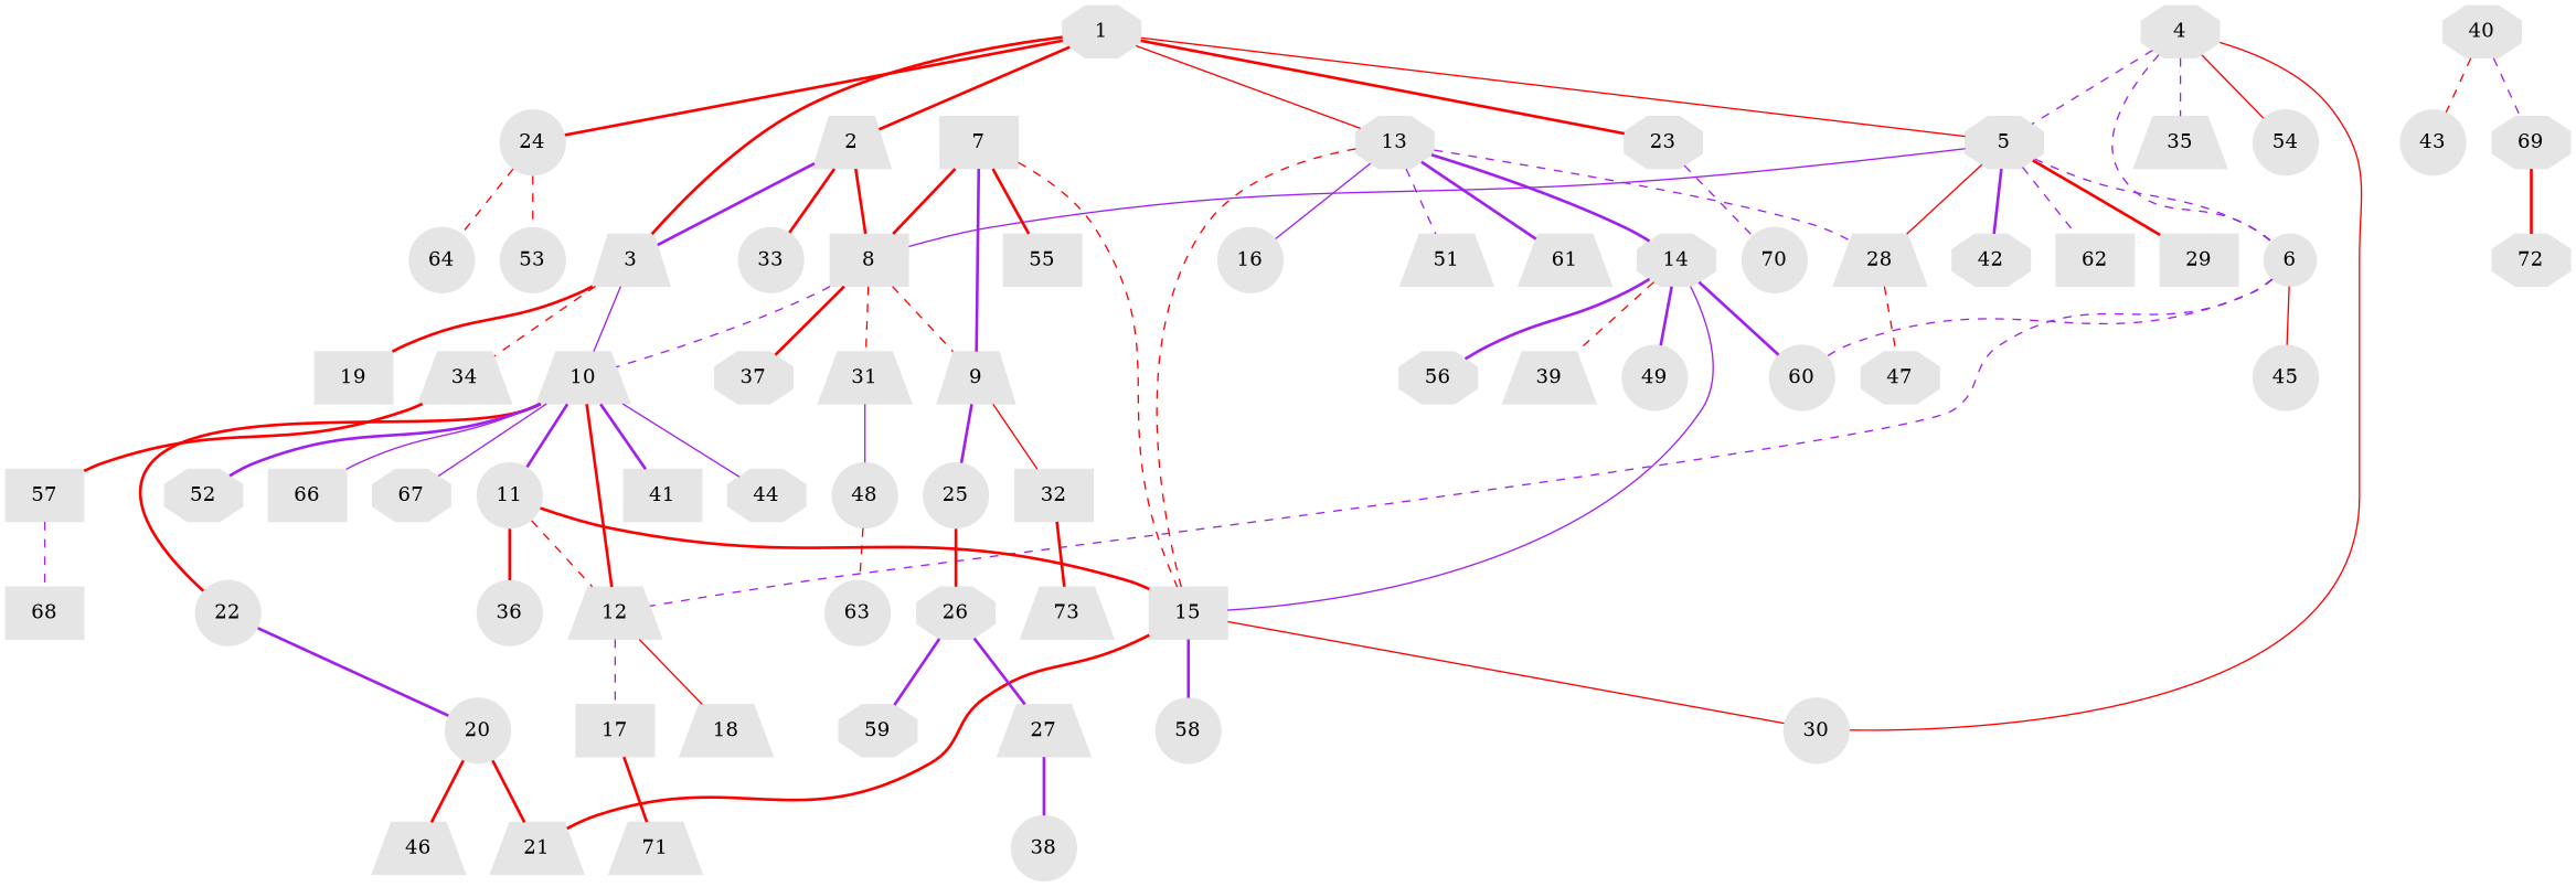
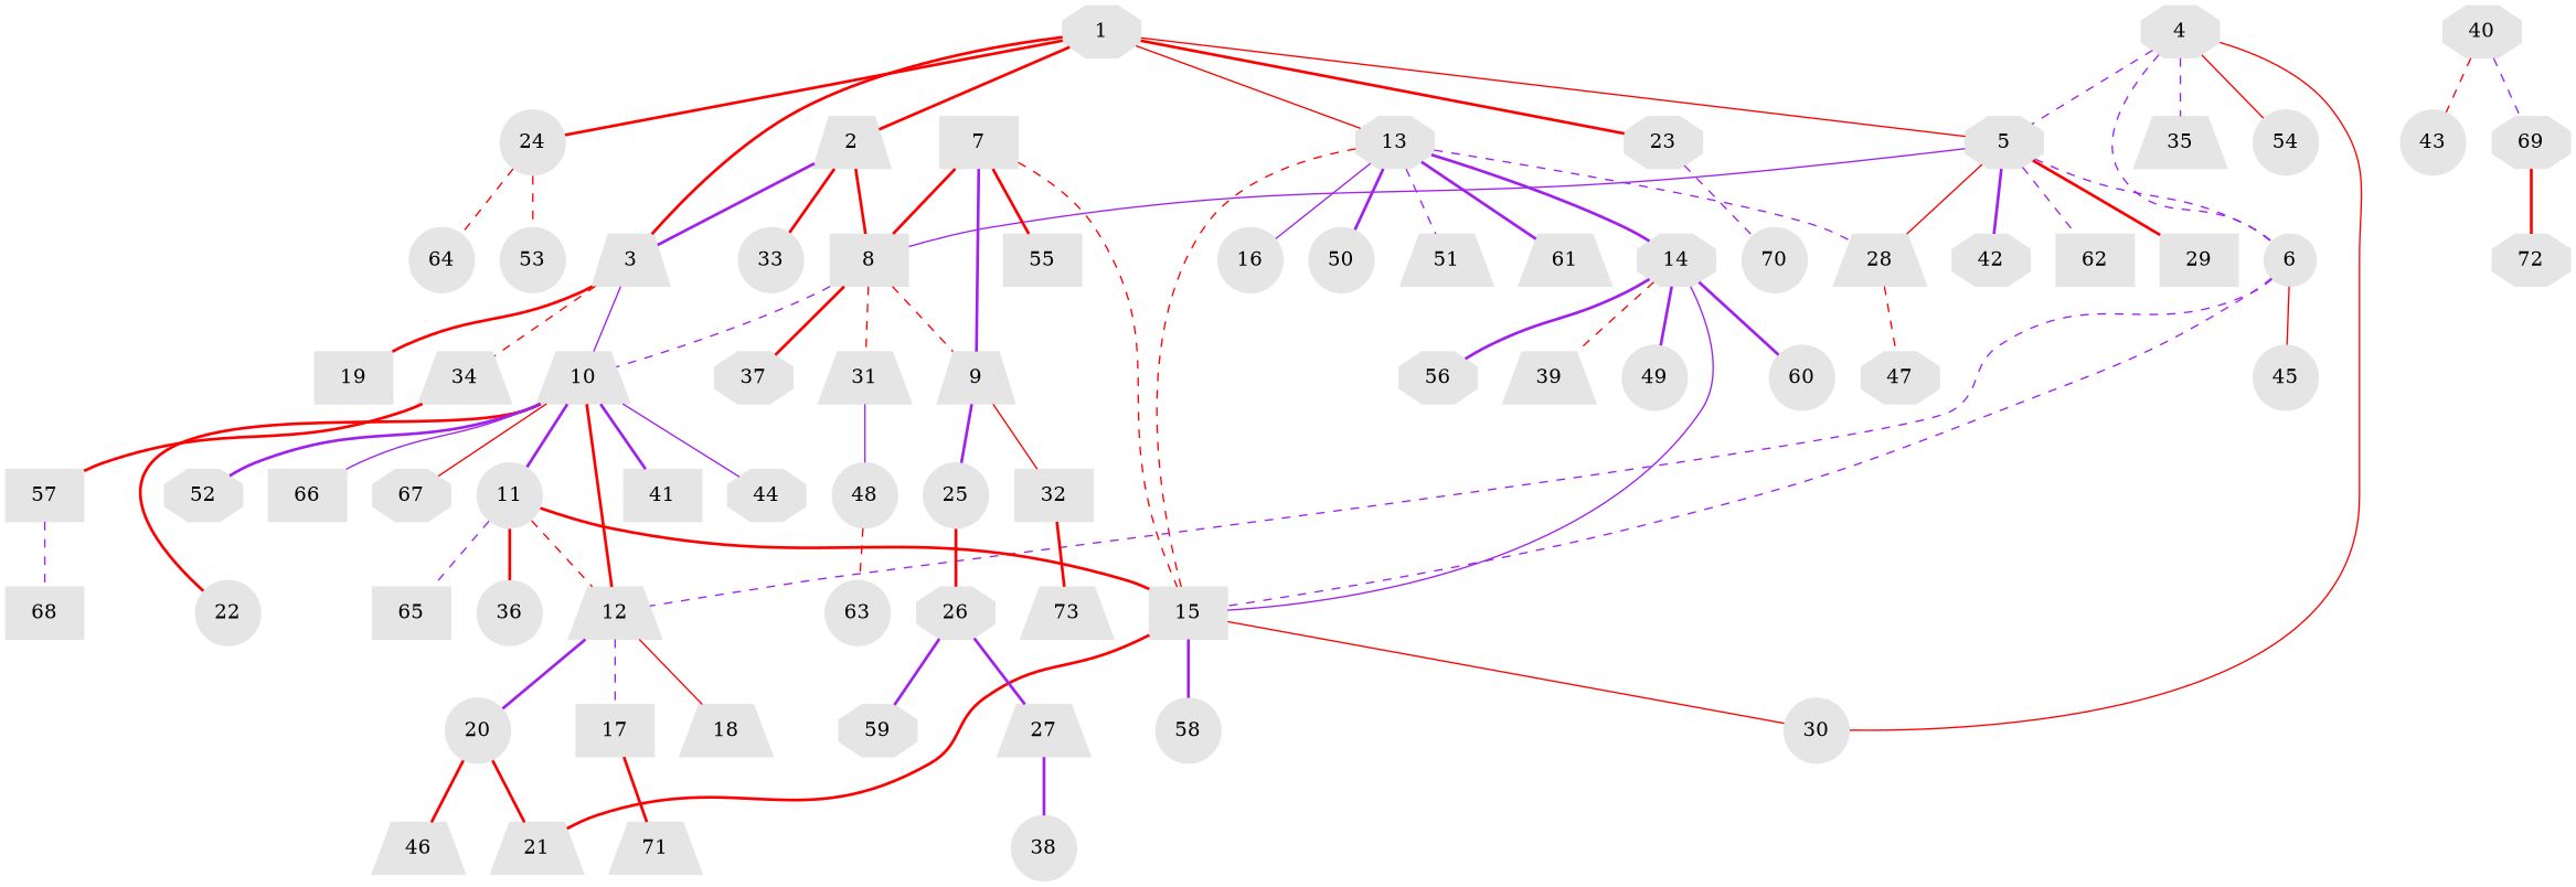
  graph {
    node [color=gray90 shape=circle style=filled]
    edge [color=red style=bold]
    1 [shape=octagon]
    2 [shape=trapezium]
    3 [shape=trapezium]
    5 [shape=octagon]
    13 [shape=octagon]
    23 [shape=octagon]
    24
    8 [shape=box]
    33
    10 [shape=trapezium]
    19 [shape=box]
    34 [shape=trapezium]
    6
    28 [shape=trapezium]
    29 [shape=box]
    42 [shape=octagon]
    62 [shape=box]
    15 [shape=box]
    14 [shape=octagon]
    16
+   50
    51 [shape=trapezium]
    61 [shape=trapezium]
    70
    53
    64
    9 [shape=trapezium]
    31 [shape=trapezium]
    37 [shape=octagon]
    12 [shape=trapezium]
    11
    22
    41 [shape=box]
    44 [shape=octagon]
    52 [shape=octagon]
    66 [shape=box]
    67 [shape=octagon]
    57 [shape=box]
    4 [shape=octagon]
    30
    35 [shape=trapezium]
    54
    45
    40 [shape=octagon]
    43
    69 [shape=octagon]
    47 [shape=octagon]
    17 [shape=box]
    18 [shape=trapezium]
    20
    58
    21 [shape=trapezium]
    7 [shape=box]
    55 [shape=box]
    25
    32 [shape=box]
    48
    26 [shape=octagon]
    73 [shape=trapezium]
    36
+   65 [shape=box]
    71 [shape=trapezium]
    46 [shape=trapezium]
    39 [shape=trapezium]
    49
    56 [shape=octagon]
    60
    27 [shape=trapezium]
    59 [shape=octagon]
    38
    63
    68 [shape=box]
    72 [shape=octagon]
    1 -- 2
    1 -- 3
    1 -- 5 [style=solid]
    1 -- 13 [style=solid]
    1 -- 23
    1 -- 24
    2 -- 3 [color=purple]
    2 -- 8
    2 -- 33
    3 -- 10 [color=purple style=solid]
    3 -- 19
    3 -- 34 [style=dashed]
    5 -- 8 [color=purple style=solid]
    5 -- 6 [color=purple style=dashed]
    5 -- 28 [style=solid]
    5 -- 29
    5 -- 42 [color=purple]
    5 -- 62 [color=purple style=dashed]
    13 -- 28 [color=purple style=dashed]
    13 -- 15 [style=dashed]
    13 -- 14 [color=purple]
    13 -- 16 [color=purple style=solid]
+   13 -- 50 [color=purple]
    13 -- 51 [color=purple style=dashed]
    13 -- 61 [color=purple]
    23 -- 70 [color=purple style=dashed]
    24 -- 53 [style=dashed]
    24 -- 64 [style=dashed]
    8 -- 10 [color=purple style=dashed]
    8 -- 9 [style=dashed]
    8 -- 31 [style=dashed]
    8 -- 37
    10 -- 12
    10 -- 11 [color=purple]
    10 -- 22
    10 -- 41 [color=purple]
    10 -- 44 [color=purple style=solid]
    10 -- 52 [color=purple]
    10 -- 66 [color=purple style=solid]
-   10 -- 67 [color=purple style=solid]
+   10 -- 67 [style=solid]
    34 -- 57
-   6 -- 60 [color=purple style=dashed]
+   6 -- 15 [color=purple style=dashed]
    6 -- 12 [color=purple style=dashed]
    6 -- 45 [style=solid]
    28 -- 47 [style=dashed]
    15 -- 30 [style=solid]
    15 -- 58 [color=purple]
    15 -- 21
    14 -- 15 [color=purple style=solid]
    14 -- 39 [style=dashed]
    14 -- 49 [color=purple]
    14 -- 56 [color=purple]
    14 -- 60 [color=purple]
    9 -- 25 [color=purple]
    9 -- 32 [style=solid]
    31 -- 48 [color=purple style=solid]
    12 -- 17 [color=purple style=dashed]
    12 -- 18 [style=solid]
-   22 -- 20 [color=purple]
+   12 -- 20 [color=purple]
    11 -- 15
    11 -- 12 [style=dashed]
    11 -- 36
+   11 -- 65 [color=purple style=dashed]
    57 -- 68 [color=purple style=dashed]
    4 -- 5 [color=purple style=dashed]
    4 -- 6 [color=purple style=dashed]
    4 -- 30 [style=solid]
    4 -- 35 [color=purple style=dashed]
    4 -- 54 [style=solid]
    40 -- 43 [style=dashed]
    40 -- 69 [color=purple style=dashed]
    69 -- 72
    17 -- 71
    20 -- 21
    20 -- 46
    7 -- 8
    7 -- 15 [style=dashed]
    7 -- 9 [color=purple]
    7 -- 55
    25 -- 26
    32 -- 73
    48 -- 63 [style=dashed]
    26 -- 27 [color=purple]
    26 -- 59 [color=purple]
    27 -- 38 [color=purple]
  }
